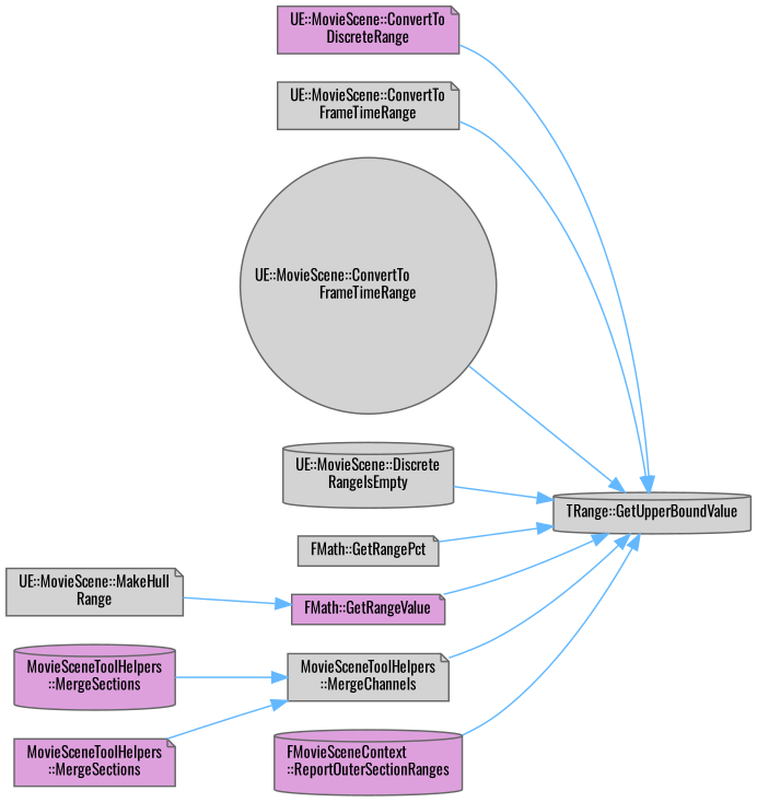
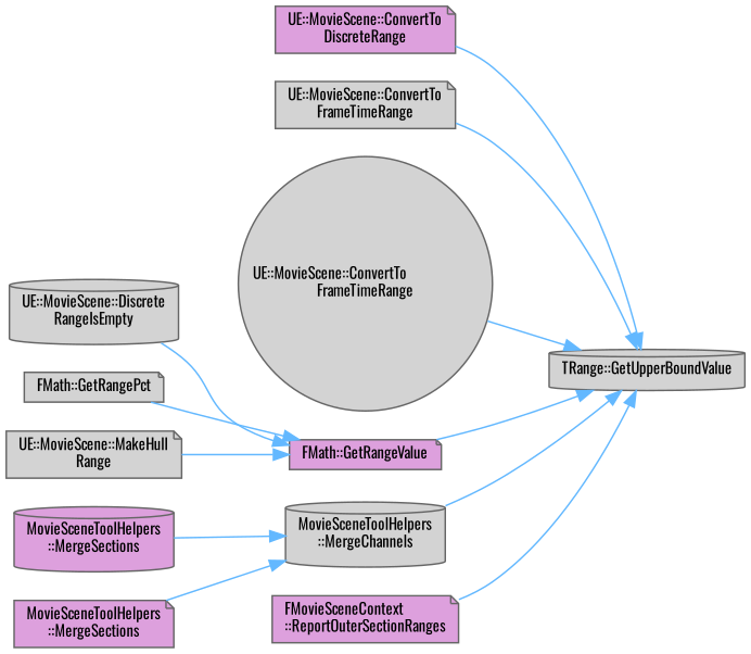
  digraph {
    fontname=Oswald
    rankdir=RL
    node [color=grey40 fillcolor=lightgrey fontname=Oswald fontsize=10 shape=note style=filled]
    edge [color=steelblue1 dir=back fontname=Oswald fontsize=10 labelfontname=Helvetica labelfontsize=10 style=solid]
    n1 [color=gray40 fontcolor=black height=0.2 label="TRange::GetUpperBoundValue" shape=cylinder width=0.4]
    n2 [fillcolor=plum height=0.2 label="UE::MovieScene::ConvertTo\lDiscreteRange" width=0.4]
    n3 [height=0.2 label="UE::MovieScene::ConvertTo\lFrameTimeRange" width=0.4]
    n4 [height=0.2 label="UE::MovieScene::ConvertTo\lFrameTimeRange" shape=circle width=0.4]
    n5 [height=0.2 label="UE::MovieScene::Discrete\lRangeIsEmpty" shape=cylinder width=0.4]
    n6 [height=0.2 label="FMath::GetRangePct" width=0.4]
    n7 [fillcolor=plum height=0.2 label="FMath::GetRangeValue" width=0.4]
-   n8 [height=0.2 label="MovieSceneToolHelpers\l::MergeChannels" width=0.4]
-   n9 [fillcolor=plum height=0.2 label="FMovieSceneContext\l::ReportOuterSectionRanges" shape=cylinder width=0.4]
+   n8 [height=0.2 label="MovieSceneToolHelpers\l::MergeChannels" shape=cylinder width=0.4]
+   n9 [fillcolor=plum height=0.2 label="FMovieSceneContext\l::ReportOuterSectionRanges" width=0.4]
    n10 [height=0.2 label="UE::MovieScene::MakeHull\lRange" width=0.4]
    n11 [fillcolor=plum height=0.2 label="MovieSceneToolHelpers\l::MergeSections" shape=cylinder width=0.4]
    n12 [fillcolor=plum height=0.2 label="MovieSceneToolHelpers\l::MergeSections" width=0.4]
    n1 -> n2
    n1 -> n3
    n1 -> n4
-   n1 -> n5
-   n1 -> n6
+   n7 -> n5
+   n7 -> n6
    n1 -> n7
    n1 -> n8
    n1 -> n9
    n7 -> n10
    n8 -> n11
    n8 -> n12
  }
